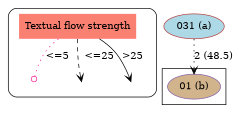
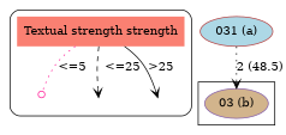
  strict digraph {
    node [style=filled]
    edge [arrowhead=vee color=black style=dotted]
-   n1 [fillcolor=salmon label="Textual flow strength" shape=plaintext]
+   n1 [fillcolor=salmon label="Textual strength strength" shape=plaintext]
    leg_e1 [fixedsize=True height=0.2 style=invis]
    leg_e2 [fixedsize=True height=0.2 style=invis]
    leg_e3 [fixedsize=True height=0.2 style=invis]
-   n5 [color="#835da9" fillcolor=tan label="01 (b)"]
+   n5 [color="#835da9" fillcolor=tan label="03 (b)"]
    n6 [color="#b43f3f" fillcolor=lightblue label="031 (a)"]
    subgraph cluster_1 {
      style=rounded
      n1
      leg_e1
      leg_e2
      leg_e3
    }
    subgraph cluster_2 {
      n5
    }
    n1 -> leg_e1 [arrowhead=odot color=deeppink label="<=5  "]
    n1 -> leg_e2 [label="  <=25" style=dashed]
    n1 -> leg_e3 [label=">25" style=solid]
    n6 -> n5 [label="2 (48.5)"]
  }
